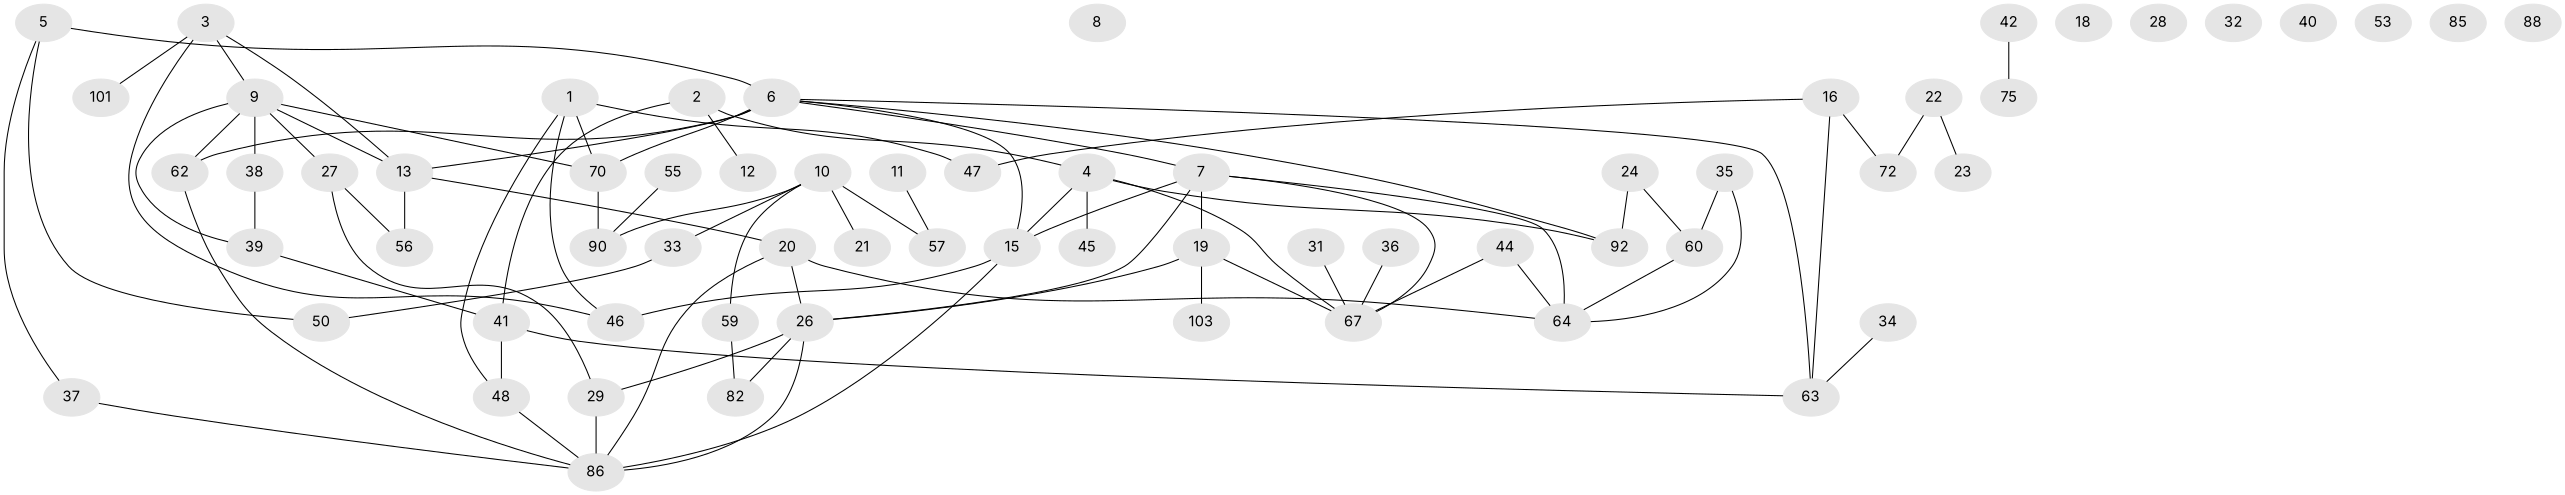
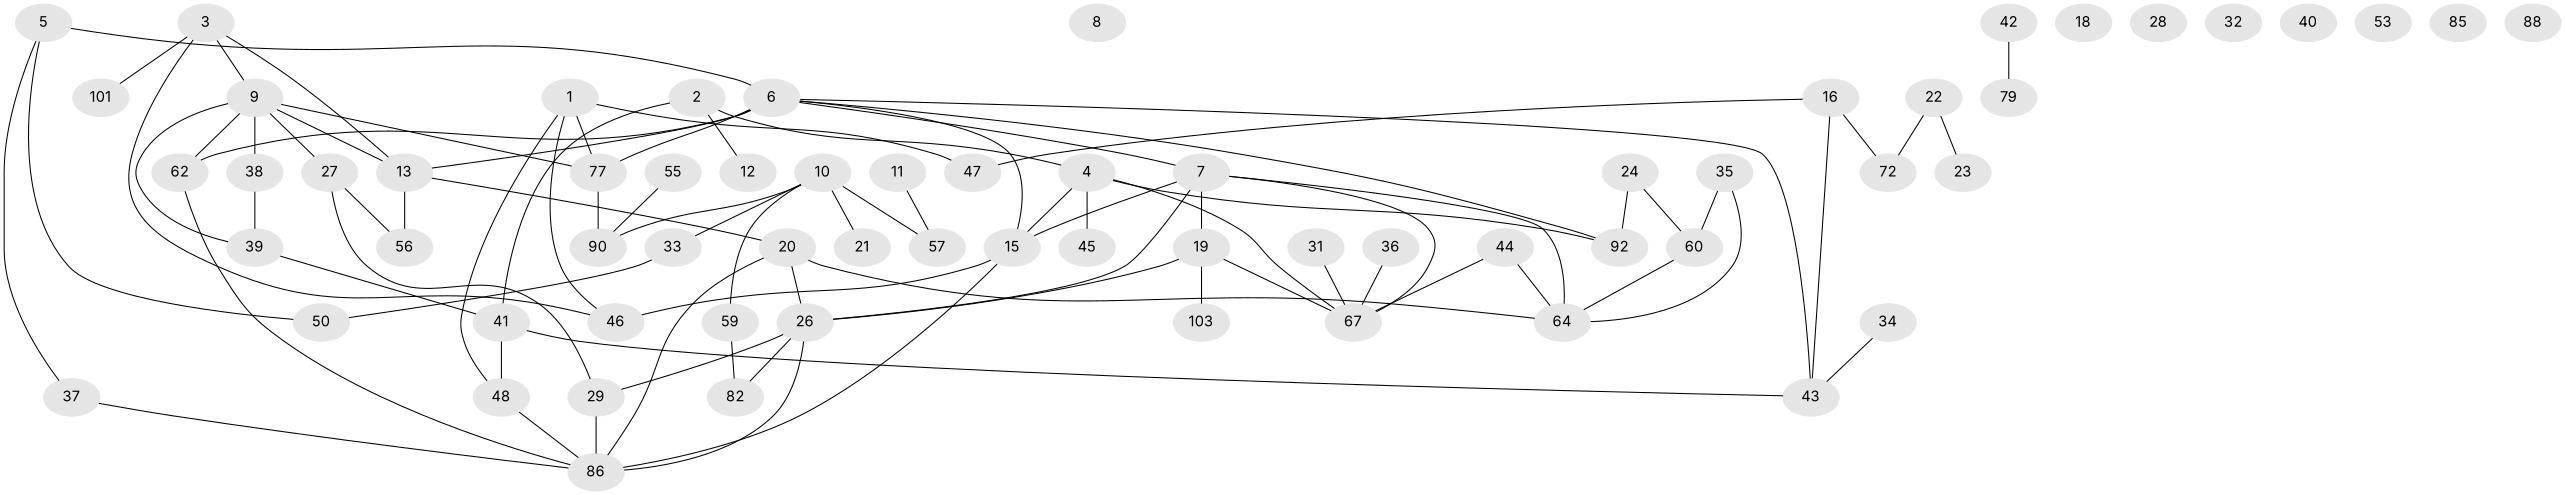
  graph {
    fontname=Inter
    node [color=gray90 fontname=Inter style=filled]
    edge [fontname=Inter]
    1 [super="+97"]
    46 [super="+94"]
    47 [super="+71"]
    48 [super="+76"]
-   70 [super="+74"]
+   70 [super="+74" label=77]
    86 [super="+98"]
    90 [super="+99"]
    2 [super="+51"]
    4 [super="+61"]
    12
    41 [super="+102"]
    15 [super="+83"]
    45
    67 [super="+91"]
    92 [super="+95"]
-   43 [super="+81" label=63]
+   43 [super="+81"]
    3 [super="+17"]
    9 [super="+63"]
    13 [super="+58"]
    101
    62 [super="+73"]
    27 [super="+75"]
    38
    39 [super="+78"]
    20 [super="+66"]
    56
    5 [super="+14"]
    6 [super="+100"]
    37
    50
    7 [super="+84"]
    19
    26 [super="+65"]
    64 [super="+68"]
    103
    29 [super="+30"]
    82
    8 [super="+54"]
    10 [super="+49"]
    21
    33 [super="+52"]
    57 [super="+69"]
    59 [super="+96"]
    11
    42 [super="+89"]
-   79 [label=75]
+   79
    16 [super="+25"]
    72 [super="+87"]
    18
    23 [super="+80"]
    22
    24 [super="+77"]
    60
    28
    31
    32
    34
    35
    36
    40
    44
    53
    55
    85
    88
    1 -- 46
    1 -- 47
    1 -- 48
    1 -- 70
    48 -- 86
    70 -- 90
    2 -- 4
    2 -- 12
    2 -- 41
    4 -- 15
    4 -- 45
    4 -- 67
    4 -- 92
    41 -- 48
    41 -- 43
    15 -- 46
    15 -- 86
    3 -- 46
    3 -- 9
    3 -- 13
    3 -- 101
    9 -- 70
    9 -- 13
    9 -- 62
    9 -- 27
    9 -- 38
    9 -- 39
    13 -- 20
    13 -- 56
    62 -- 86
    27 -- 56
    27 -- 29
    38 -- 39
    39 -- 41
    20 -- 86
    20 -- 26
    20 -- 64
    5 -- 6
    5 -- 37
    5 -- 50
    6 -- 70 [weight=2]
    6 -- 15
    6 -- 92
    6 -- 43
    6 -- 13
    6 -- 62
    6 -- 7
    37 -- 86
    7 -- 15
    7 -- 67
    7 -- 19 [weight=2]
    7 -- 26
    7 -- 64
    19 -- 67
    19 -- 26
    19 -- 103
    26 -- 86
    26 -- 29
    26 -- 82
    29 -- 86
    10 -- 90
    10 -- 21
    10 -- 33
    10 -- 57
    10 -- 59
    33 -- 50
    59 -- 82
    11 -- 57
    42 -- 79
    16 -- 47
    16 -- 43
    16 -- 72
    22 -- 72
    22 -- 23
    24 -- 92
    24 -- 60
    60 -- 64
    31 -- 67
    34 -- 43
    35 -- 64
    35 -- 60
    36 -- 67
    44 -- 67
    44 -- 64
    55 -- 90
  }
